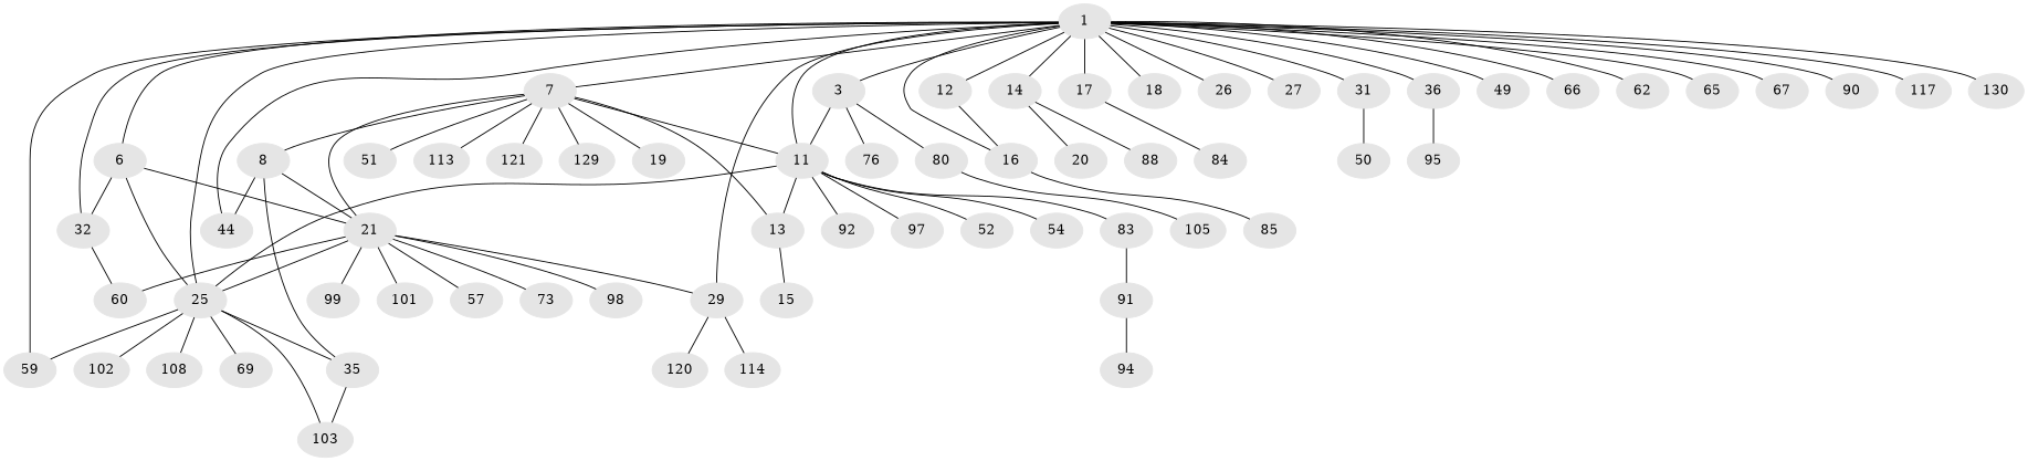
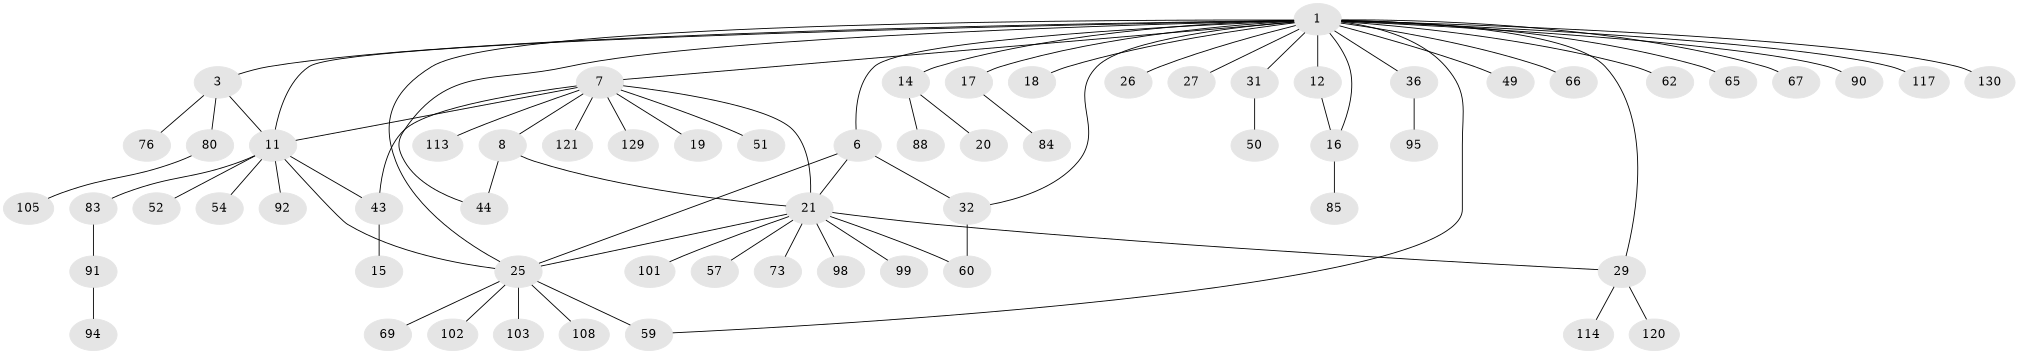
  graph {
    node [color=gray90 style=filled]
    1 [super="+2+9"]
    3
    6 [super="+42"]
    7 [super="+10"]
    11 [super="+55+39+43+76+119+22+28"]
    12
    14 [super="+38"]
    16 [super="+41+23"]
    17
    18
    25 [super="+33+58+109+75+111+34+81"]
    26 [super="+78+96"]
    27
    29 [super="+30+61"]
    31 [super="+48"]
    32 [super="+45"]
    36
    44
    49
    n20 [label=66]
    59 [super="+71+107"]
    62
    65
    67 [super="+123"]
    90
    117
    130
    n28 [label=76 super="+115"]
    80
    21 [super="+24"]
    8 [super="+89+77"]
-   13 [super="+47+126+116+100+82"]
+   13 [super="+47+126+116+100+82" label=43]
    19
    51
    113
    121
    129
    52
    54
    83
    92
-   97
    20 [super="+66"]
    88 [super="+106"]
    85
    84
-   35 [super="+46+63+112"]
    69 [super="+128"]
    102
    103
    108
    114
    120
    50 [super="+70"]
    60
    95
    105
    57
    73
    98
    99
    101
    15
    91
    94
    1 -- 3
    1 -- 6
    1 -- 7
    1 -- 11
    1 -- 12
    1 -- 14
    1 -- 16
    1 -- 17
    1 -- 18
    1 -- 25
    1 -- 26
    1 -- 27
    1 -- 29 [weight=2]
    1 -- 31
    1 -- 32
    1 -- 36
    1 -- 44
    1 -- 49
    1 -- n20
    1 -- 59
    1 -- 62
    1 -- 65
    1 -- 67
    1 -- 90
    1 -- 117
    1 -- 130
    3 -- 11
    3 -- n28
    3 -- 80
    6 -- 25
    6 -- 32
    6 -- 21
    7 -- 11
    7 -- 21
    7 -- 8
    7 -- 13
    7 -- 19
    7 -- 51
    7 -- 113
    7 -- 121
    7 -- 129
    11 -- 25 [weight=2]
    11 -- 13
    11 -- 52
    11 -- 54
    11 -- 83
    11 -- 92
-   11 -- 97
    12 -- 16
    14 -- 20
    14 -- 88
    16 -- 85
    17 -- 84
    25 -- 59 [weight=2]
-   25 -- 35
    25 -- 69
    25 -- 102
    25 -- 103
    25 -- 108
    29 -- 114
    29 -- 120
    31 -- 50
    32 -- 60
    36 -- 95
    80 -- 105
    21 -- 25
    21 -- 29
    21 -- 60
    21 -- 57
    21 -- 73
    21 -- 98
    21 -- 99
    21 -- 101
    8 -- 44
    8 -- 21
-   8 -- 35
    13 -- 15
    83 -- 91
-   35 -- 103
    91 -- 94
  }
